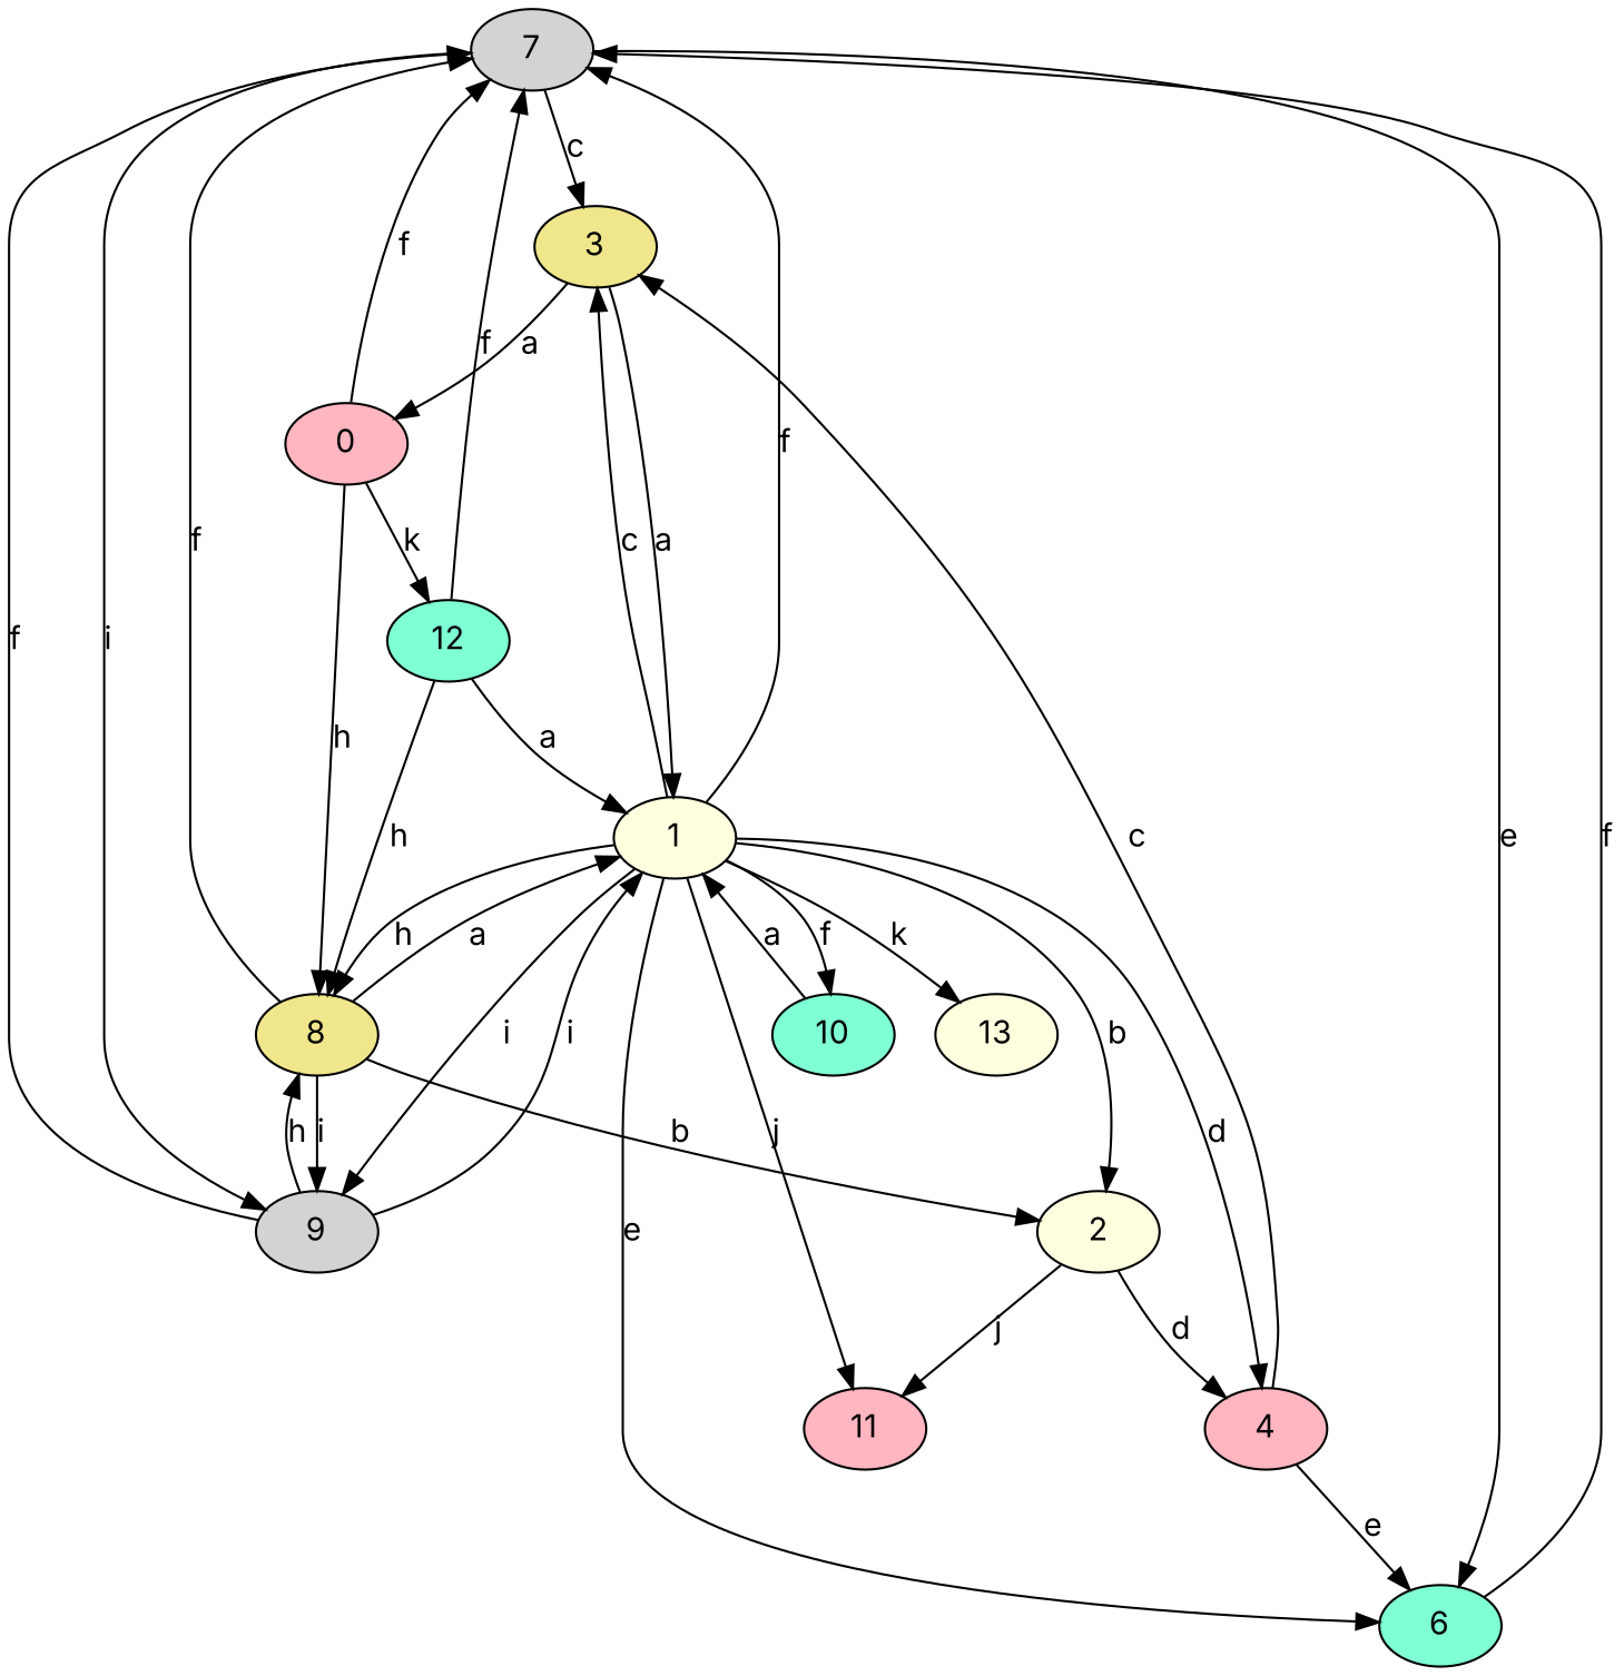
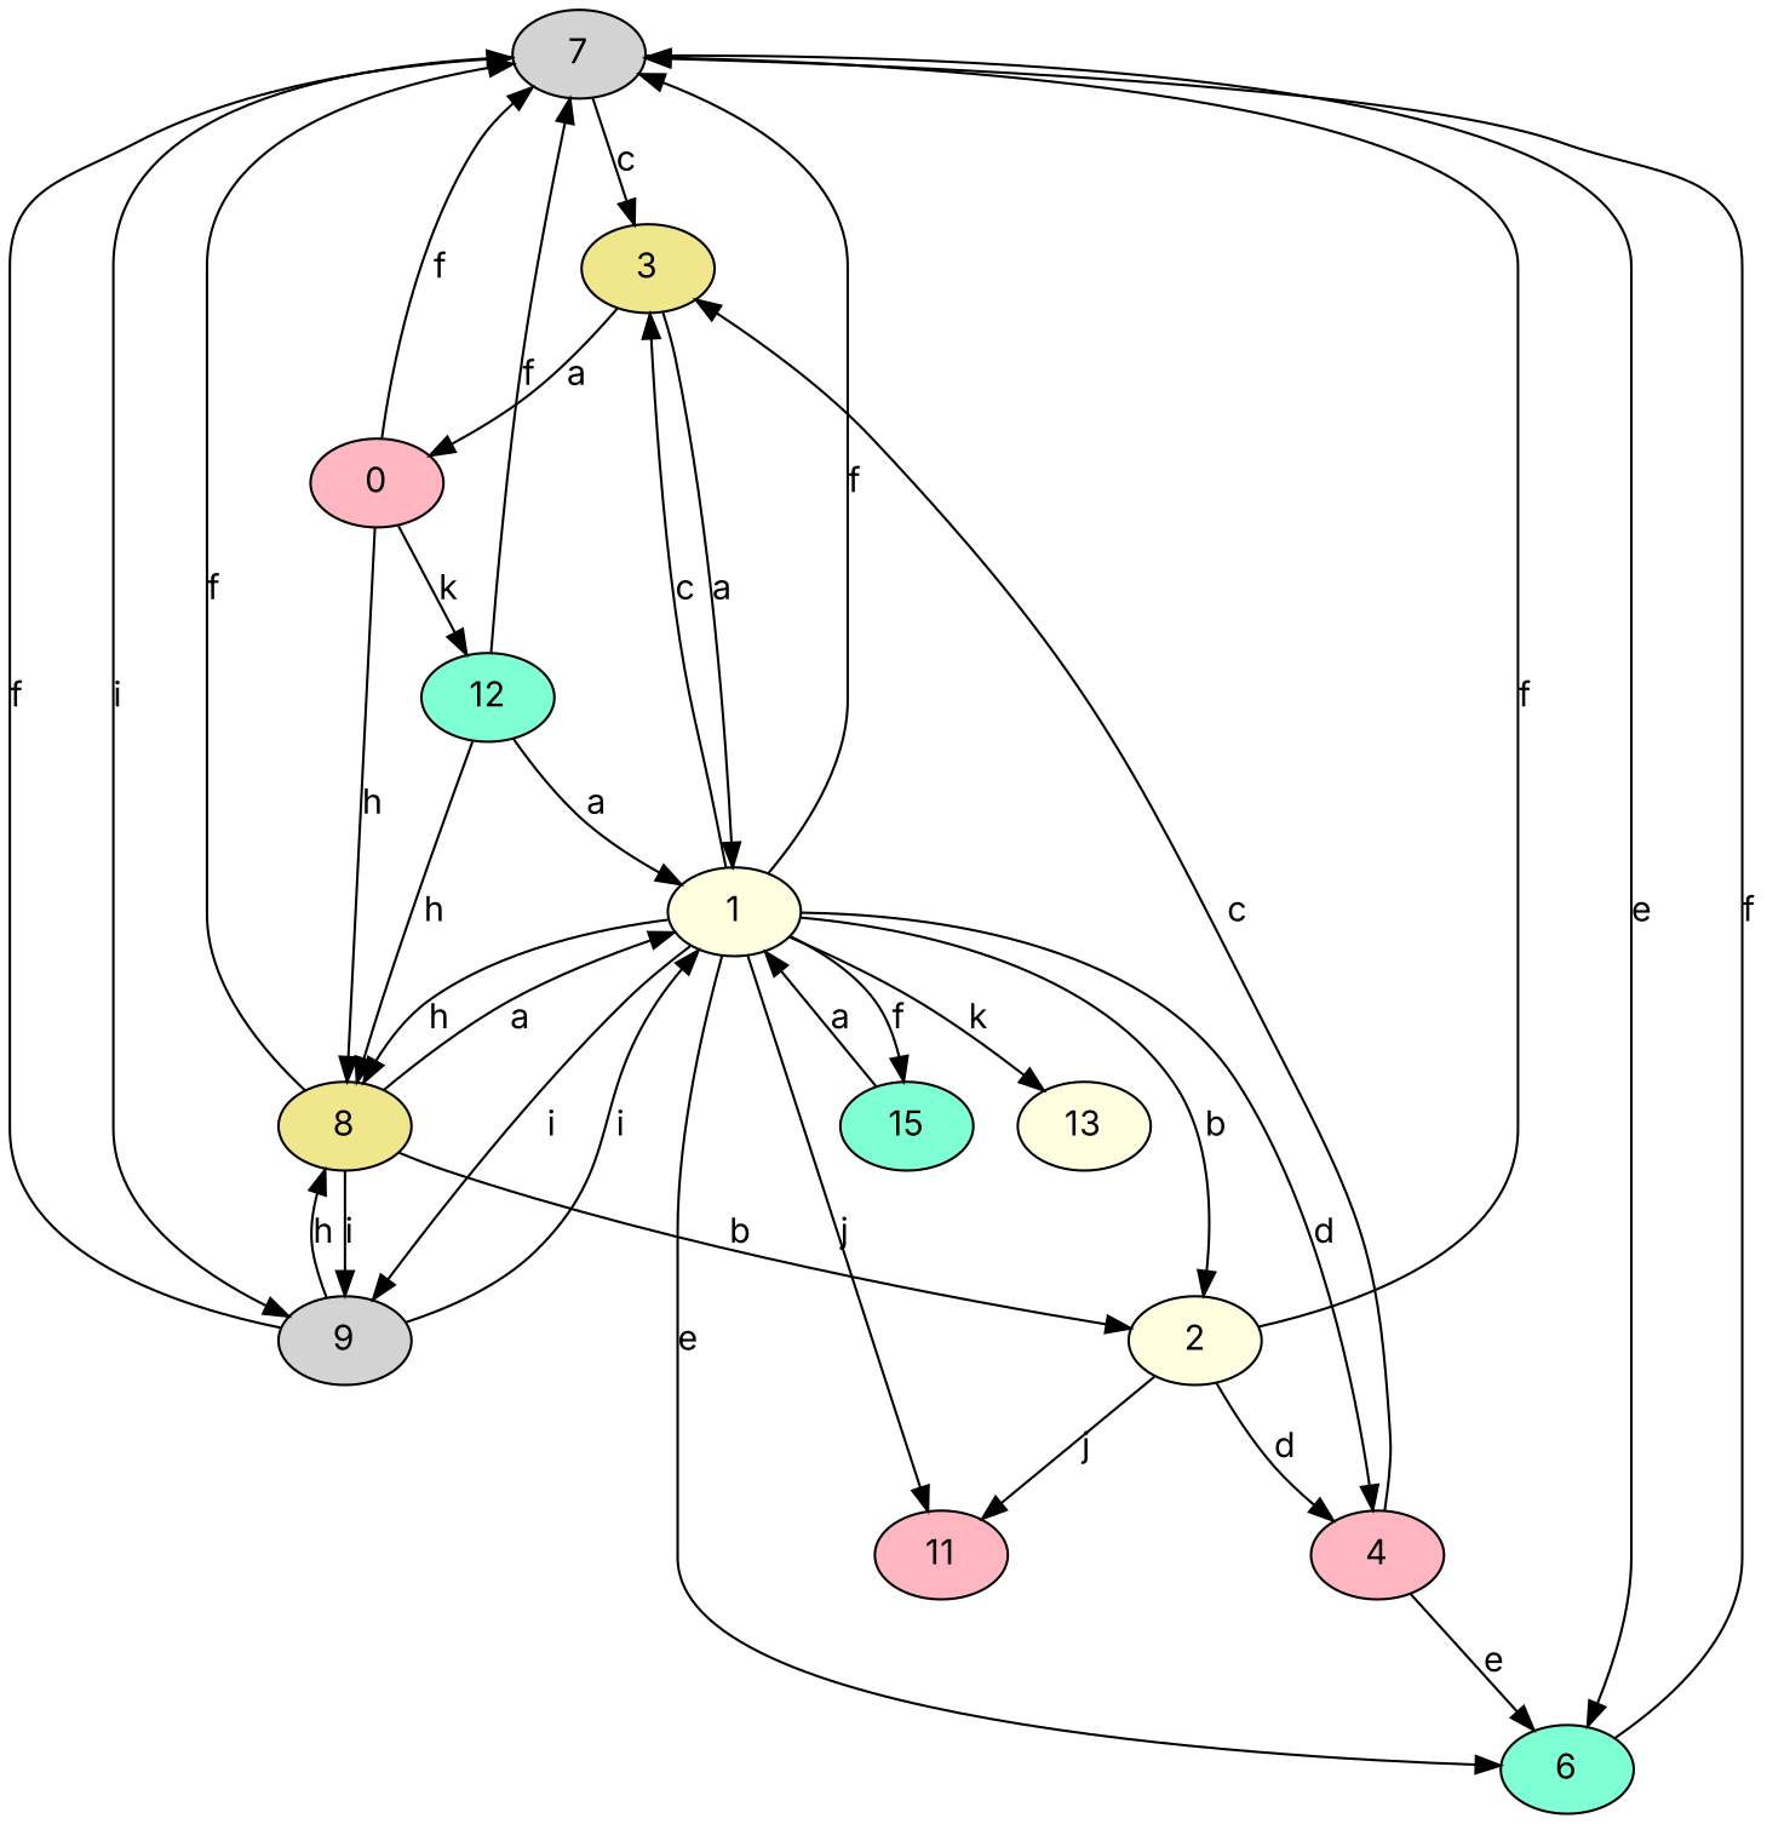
  strict digraph {
    fontname=Inter
    node [fillcolor=lightpink fontname=Inter style=filled]
    edge [fontname=Inter]
    7 [fillcolor=lightgrey]
    0
    8 [fillcolor=khaki]
    12 [fillcolor=aquamarine]
    3 [fillcolor=khaki]
    6 [fillcolor=aquamarine]
    9 [fillcolor=lightgrey]
    1 [fillcolor=lightyellow]
    2 [fillcolor=lightyellow]
    4
-   10 [fillcolor=aquamarine]
+   10 [fillcolor=aquamarine label=15]
    11
    13 [fillcolor=lightyellow]
    7 -> 3 [label=c]
    7 -> 6 [label=e]
    7 -> 9 [label=i]
    0 -> 7 [label=f]
    0 -> 8 [label=h]
    0 -> 12 [label=k]
    8 -> 7 [label=f]
    8 -> 9 [label=i]
    8 -> 1 [label=a]
    8 -> 2 [label=b]
    12 -> 7 [label=f]
    12 -> 8 [label=h]
    12 -> 1 [label=a]
    3 -> 0 [label=a]
    3 -> 1 [label=a]
    6 -> 7 [label=f]
    9 -> 7 [label=f]
    9 -> 8 [label=h]
    9 -> 1 [label=i]
    1 -> 7 [label=f]
    1 -> 8 [label=h]
    1 -> 3 [label=c]
    1 -> 6 [label=e]
    1 -> 9 [label=i]
    1 -> 2 [label=b]
    1 -> 4 [label=d]
    1 -> 10 [label=f]
    1 -> 11 [label=j]
    1 -> 13 [label=k]
+   2 -> 7 [label=f]
    2 -> 4 [label=d]
    2 -> 11 [label=j]
    4 -> 3 [label=c]
    4 -> 6 [label=e]
    10 -> 1 [label=a]
  }
